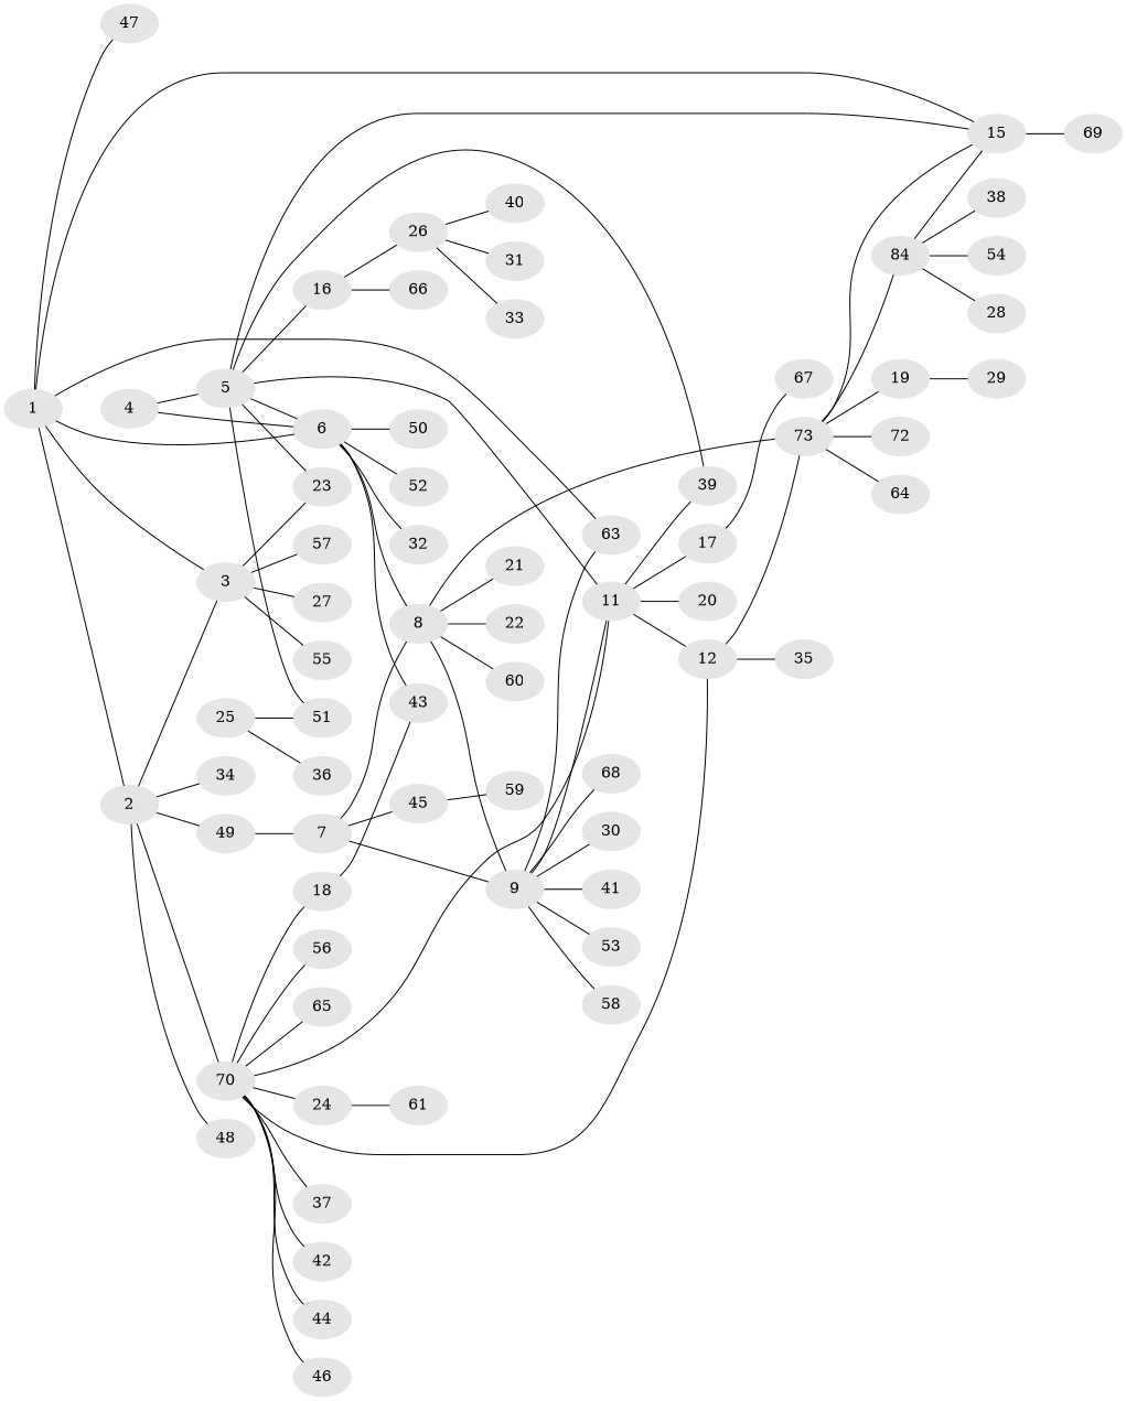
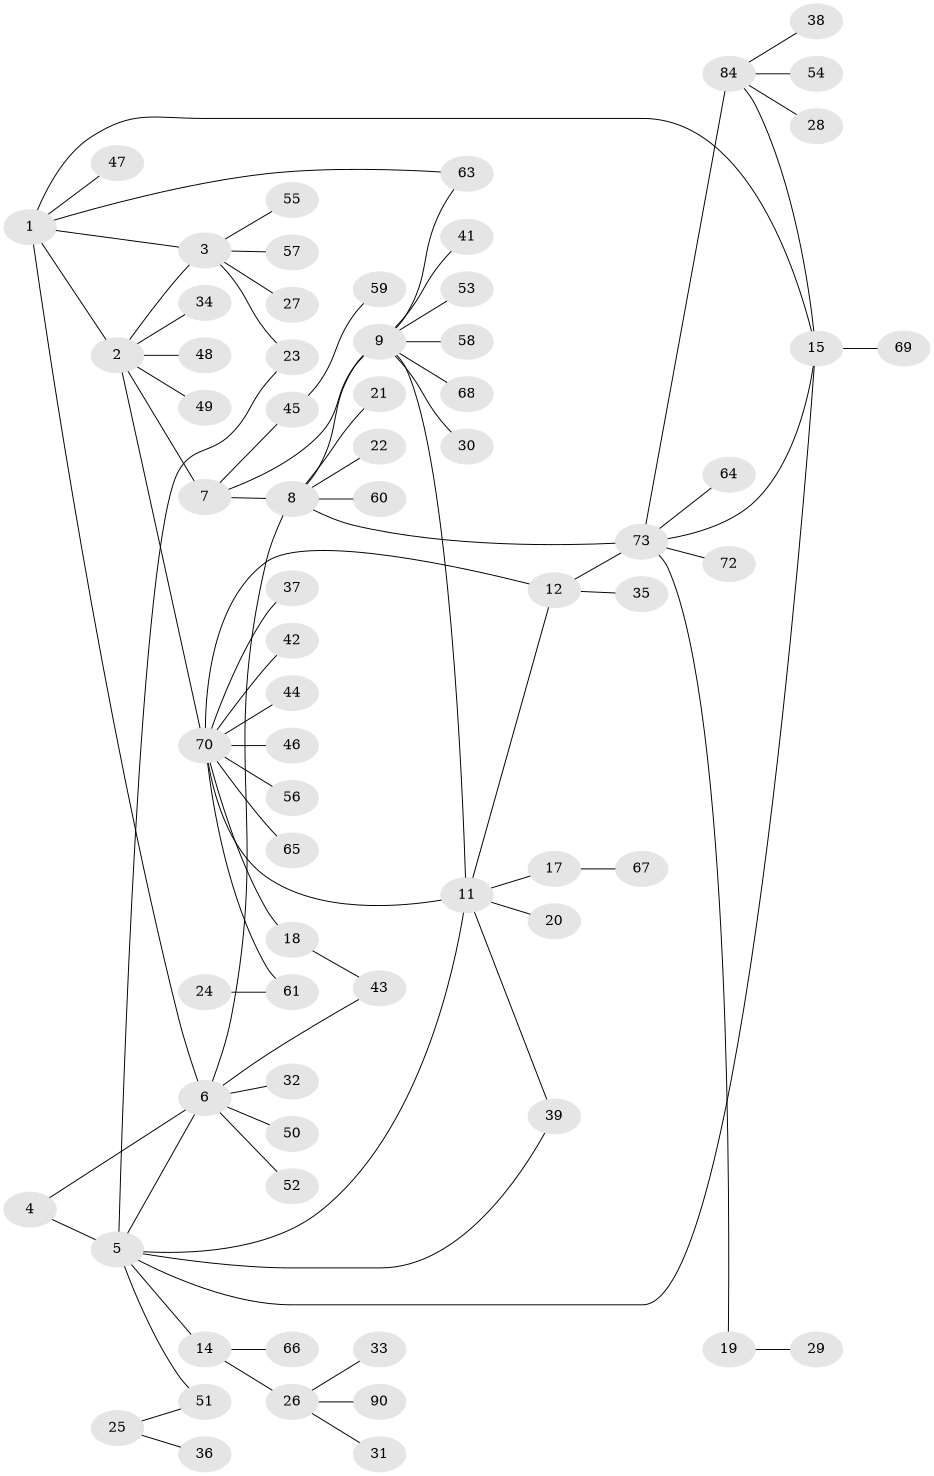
  graph {
    rankdir=LR
    node [color=gray90 style=filled]
    1
    2
    3
    6
    15
    47
    63
    7
    n9 [label=70]
    34
    48
    49
    23
    27
    55
    57
    8
    32
    43
    50
    52
    69
    9
    45
    11
    12
    18
    24
    37
    42
    44
    46
    56
    65
    4
    5
-   16
+   16 [label=14]
    39
    51
    17
    20
    26
    66
    25
    36
    n46 [label=73]
    21
    22
    60
    30
    41
    53
    58
    68
    59
    n56 [label=84]
    19
    n58 [label=72]
    64
    35
    61
    67
    28
    38
    54
    29
    31
    33
-   40
+   40 [label=90]
    1 -- 2
    1 -- 3
    1 -- 6
    1 -- 15
    1 -- 47
    1 -- 63
    2 -- 3
-   49 -- 7
+   2 -- 7
    2 -- n9
    2 -- 34
    2 -- 48
    2 -- 49
    3 -- 23
    3 -- 27
    3 -- 55
    3 -- 57
    6 -- 8
    6 -- 32
    6 -- 43
    6 -- 50
    6 -- 52
    15 -- 69
    7 -- 8
    7 -- 9
    7 -- 45
    n9 -- 11
    n9 -- 12
    n9 -- 18
-   n9 -- 24
+   n9 -- 61
    n9 -- 37
    n9 -- 42
    n9 -- 44
    n9 -- 46
    n9 -- 56
    n9 -- 65
    8 -- 9
    8 -- n46
    8 -- 21
    8 -- 22
    8 -- 60
    9 -- 63
    9 -- 11
    9 -- 30
    9 -- 41
    9 -- 53
    9 -- 58
    9 -- 68
    45 -- 59
    11 -- 12
    11 -- 39
    11 -- 17
    11 -- 20
    12 -- n46
    12 -- 35
    18 -- 43
    24 -- 61
    4 -- 6
    4 -- 5
    5 -- 6
    5 -- 15
    5 -- 23
    5 -- 11
    5 -- 16
    5 -- 39
    5 -- 51
    16 -- 26
    16 -- 66
    17 -- 67
    26 -- 31
    26 -- 33
    26 -- 40
    25 -- 51
    25 -- 36
    n46 -- 15
    n46 -- n56
    n46 -- 19
    n46 -- n58
    n46 -- 64
    n56 -- 15
    n56 -- 28
    n56 -- 38
    n56 -- 54
    19 -- 29
  }
